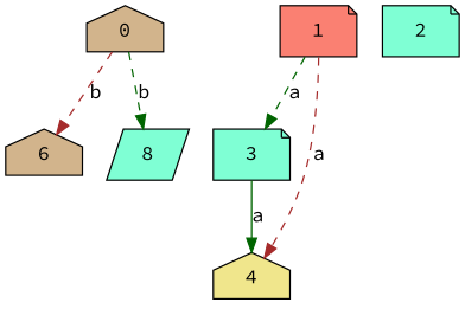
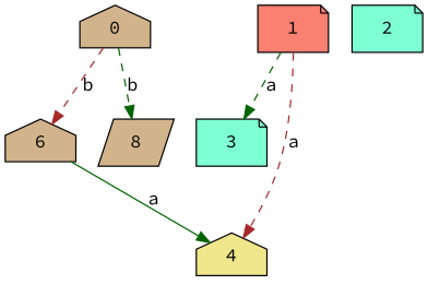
  strict digraph {
    fontname="Source Code Pro"
    node [fillcolor=tan fontname="Source Code Pro" shape=note style=filled]
    edge [color=darkgreen fontname="Source Code Pro" style=dashed]
    3 [fillcolor=aquamarine]
    4 [fillcolor=khaki shape=house]
    0 [shape=house]
    6 [shape=house]
-   8 [fillcolor=aquamarine shape=parallelogram]
+   8 [shape=parallelogram]
    1 [fillcolor=salmon]
    2 [fillcolor=aquamarine]
-   3 -> 4 [label=a style=solid]
+   6 -> 4 [label=a style=solid]
    0 -> 6 [color=brown label=b]
    0 -> 8 [label=b]
    1 -> 3 [label=a]
    1 -> 4 [color=brown label=a]
  }
